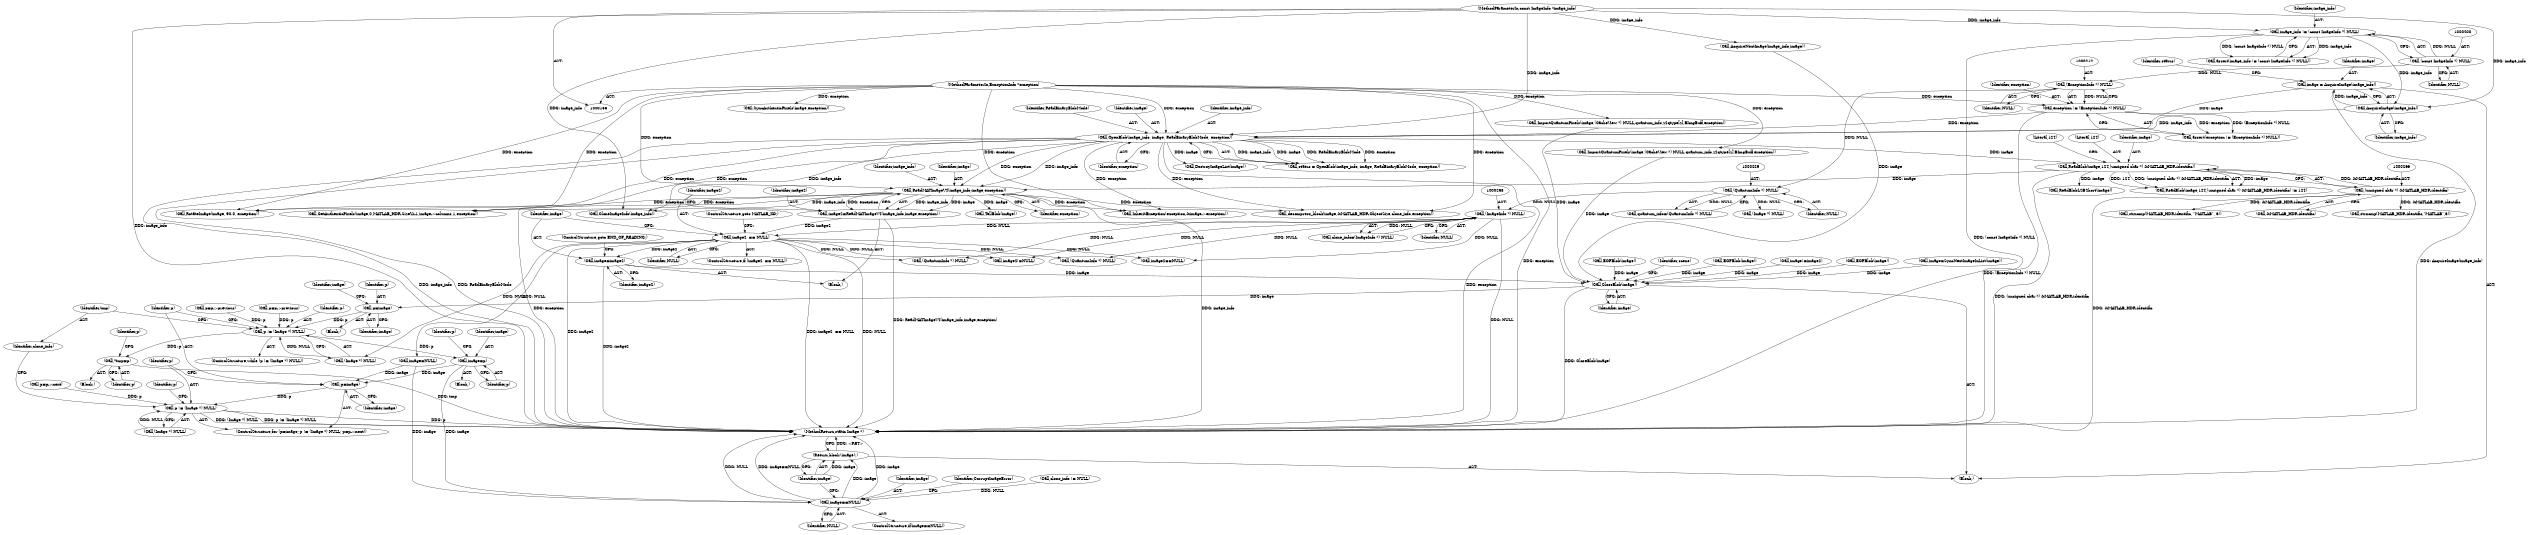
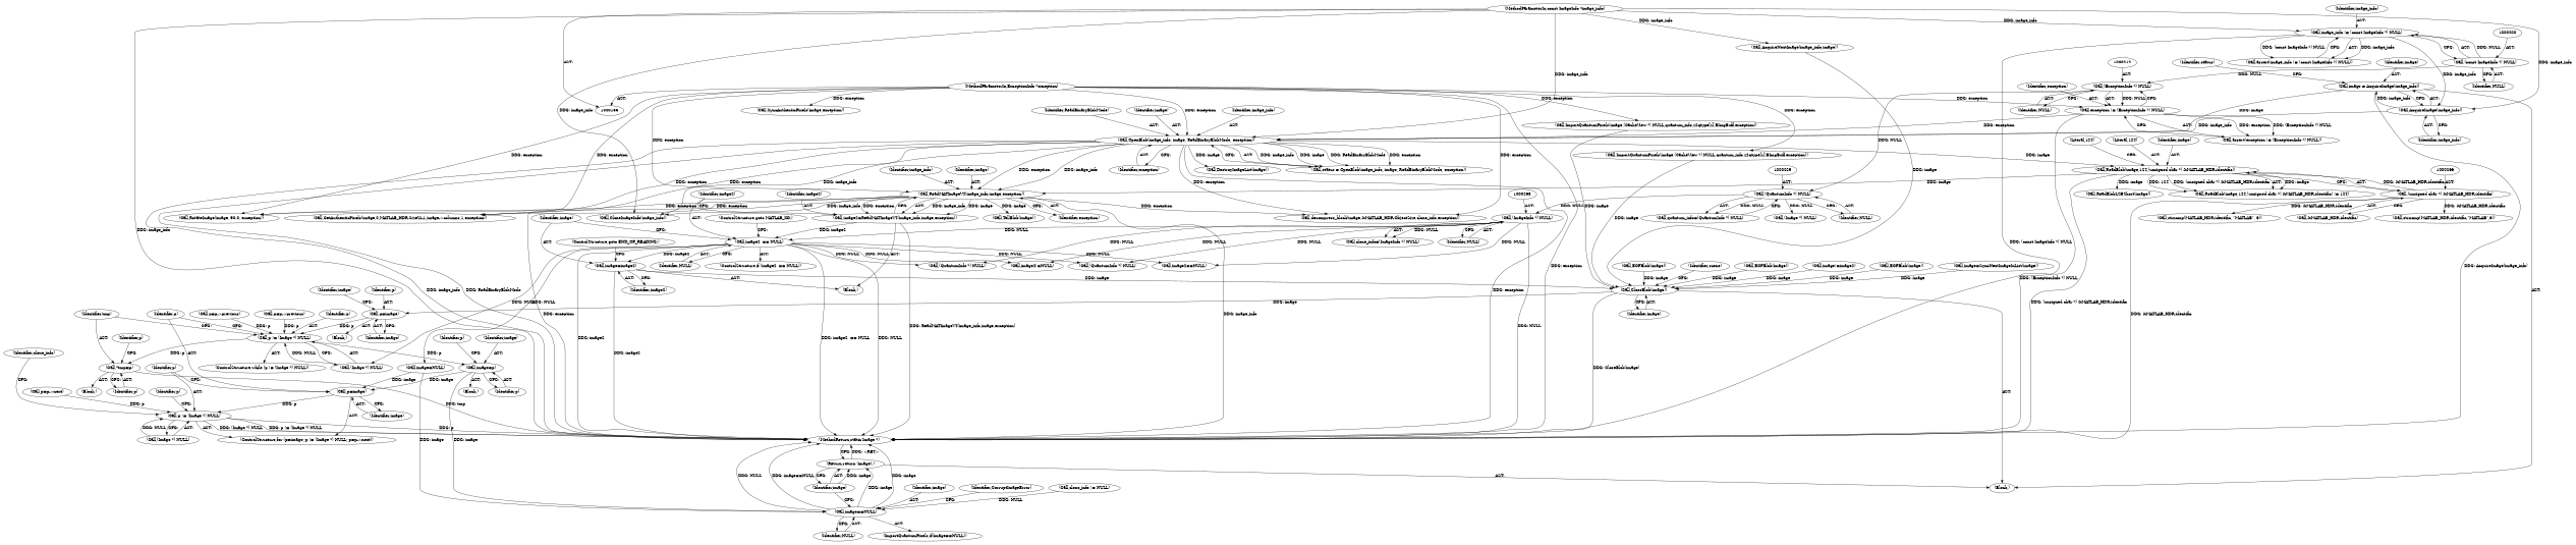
  digraph {
    n1 [label="(Call,image=image2)"]
    n2 [label="(Call,CloseBlob(image))"]
    n3 [label="(Identifier,image2)"]
    n4 [label="(MethodReturn,static Image *)"]
    n5 [label="(Block,)"]
    n6 [label="(Block,)"]
    n7 [label="(Call,p=image)"]
    n8 [label="(Identifier,image)"]
-   n9 [label="(Return,block (image);)"]
+   n9 [label="(Return,return (image);)"]
    n10 [label="(Call,image2  == NULL)"]
    n11 [label="(Call,image=NULL)"]
    n12 [label="(Call,(QuantumInfo *) NULL)"]
    n13 [label="(Call,image2==NULL)"]
    n14 [label="(Call,image2!=NULL)"]
    n15 [label="(Identifier,NULL)"]
    n16 [label="(Call,(QuantumInfo *) NULL)"]
    n17 [label="(ControlStructure,if (image2  == NULL))"]
    n18 [label="(Call,(Image *) NULL)"]
    n19 [label="(Call,p=image)"]
    n20 [label="(Call,image==NULL)"]
    n21 [label="(Call,p != (Image *) NULL)"]
    n22 [label="(Call,image2=ReadMATImageV4(image_info,image,exception))"]
    n23 [label="(Call,ReadMATImageV4(image_info,image,exception))"]
    n24 [label="(Call,CloneImageInfo(image_info))"]
-   n25 [label="(Call,InheritException(exception,&image->exception))"]
    n26 [label="(Identifier,exception)"]
    n27 [label="(Call,decompress_block(image,&MATLAB_HDR.ObjectSize,clone_info,exception))"]
    n28 [label="(Call,RotateImage(image, 90.0, exception))"]
    n29 [label="(Call,TellBlob(image))"]
    n30 [label="(Call,GetAuthenticPixels(image,0,MATLAB_HDR.SizeY-i-1,image->columns,1,exception))"]
    n31 [label="(Call,OpenBlob(image_info, image, ReadBinaryBlobMode, exception))"]
    n32 [label="(Call,ReadBlob(image,124,(unsigned char *) &MATLAB_HDR.identific))"]
    n33 [label="(Call,DestroyImageList(image))"]
    n34 [label="(Call,status = OpenBlob(image_info, image, ReadBinaryBlobMode, exception))"]
    n35 [label="(Identifier,exception)"]
    n36 [label="(Call,(unsigned char *) &MATLAB_HDR.identific)"]
    n37 [label="(Call,ReadBlobLSBShort(image))"]
    n38 [label="(Call,ReadBlob(image,124,(unsigned char *) &MATLAB_HDR.identific) != 124)"]
    n39 [label="(Call,AcquireImage(image_info))"]
    n40 [label="(Call,image = AcquireImage(image_info))"]
    n41 [label="(Identifier,image_info)"]
    n42 [label="(Call,image_info != (const ImageInfo *) NULL)"]
    n43 [label="(Call,(const ImageInfo *) NULL)"]
    n44 [label="(Call,assert(image_info != (const ImageInfo *) NULL))"]
    n45 [label="(Call,(ExceptionInfo *) NULL)"]
    n46 [label="(Identifier,NULL)"]
    n47 [label="(MethodParameterIn,const ImageInfo *image_info)"]
    n48 [label="(Call,AcquireNextImage(image_info,image))"]
    1000155
    n50 [label="(Call,exception != (ExceptionInfo *) NULL)"]
    n51 [label="(Call,(QuantumInfo *) NULL)"]
    n52 [label="(Identifier,NULL)"]
    n53 [label="(Call,assert(exception != (ExceptionInfo *) NULL))"]
    n54 [label="(MethodParameterIn,ExceptionInfo *exception)"]
    n55 [label="(Call,ImportQuantumPixels(image,(CacheView *) NULL,quantum_info,z2qtype[z],BImgBuff,exception))"]
    n56 [label="(Call,ImportQuantumPixels(image,(CacheView *) NULL,quantum_info,z2qtype[z],BImgBuff,exception))"]
    n57 [label="(Call,SyncAuthenticPixels(image,exception))"]
    n58 [label="(Call,(ImageInfo *) NULL)"]
    n59 [label="(Identifier,NULL)"]
    n60 [label="(Call,quantum_info=(QuantumInfo *) NULL)"]
    n61 [label="(Call,(Image *) NULL)"]
    n62 [label="(Call,strncmp(MATLAB_HDR.identific,\"MATLAB\",6))"]
    n63 [label="(Call,strncmp(MATLAB_HDR.identific, \"MATLAB\", 6))"]
    n64 [label="(Call,&MATLAB_HDR.identific)"]
    n65 [label="(Call,clone_info=(ImageInfo *) NULL)"]
    n66 [label="(Identifier,NULL)"]
    n67 [label="(Identifier,image)"]
    n68 [label="(Block,)"]
    n69 [label="(Call,*tmp=p)"]
    n70 [label="(Call,image=p)"]
    n71 [label="(ControlStructure,while (p != (Image *) NULL))"]
    n72 [label="(Block,)"]
    n73 [label="(Identifier,p)"]
    n74 [label="(Block,)"]
    n75 [label="(Identifier,p)"]
    n76 [label="(Call,p != (Image *) NULL)"]
    n77 [label="(ControlStructure,for (p=image; p != (Image *) NULL; p=p->next))"]
    n78 [label="(Identifier,image)"]
    n79 [label="(Identifier,NULL)"]
-   n80 [label="(ControlStructure,if(image==NULL))"]
+   n80 [label="(ImportQuantumPixels,if(image==NULL))"]
    n81 [label="(Call,(Image *) NULL)"]
    n82 [label="(Identifier,image)"]
    n83 [label="(Identifier,image)"]
    n84 [label="(Identifier,image_info)"]
    n85 [label="(ControlStructure,goto MATLAB_KO;)"]
    n86 [label="(Identifier,image2)"]
    n87 [label="(Identifier,image2)"]
    n88 [label="(Identifier,CorruptImageError)"]
    n89 [label="(Call,p=p->previous)"]
    n90 [label="(Literal,124)"]
    n91 [label="(Identifier,tmp)"]
    n92 [label="(Call,p=p->previous)"]
    n93 [label="(Identifier,image)"]
    n94 [label="(Identifier,image)"]
    n95 [label="(Identifier,p)"]
    n96 [label="(Identifier,status)"]
    n97 [label="(Identifier,p)"]
    n98 [label="(Identifier,image_info)"]
    n99 [label="(Call,clone_info != NULL)"]
    n100 [label="(Call,EOFBlob(image))"]
    n101 [label="(Identifier,p)"]
    n102 [label="(Identifier,image)"]
    n103 [label="(Identifier,p)"]
    n104 [label="(ControlStructure,goto END_OF_READING;)"]
    n105 [label="(Literal,124)"]
    n106 [label="(Identifier,scene)"]
    n107 [label="(Identifier,p)"]
    n108 [label="(Identifier,ReadBinaryBlobMode)"]
    n109 [label="(Call,EOFBlob(image))"]
    n110 [label="(Identifier,clone_info)"]
    n111 [label="(Identifier,image)"]
    n112 [label="(Identifier,image_info)"]
    n113 [label="(Identifier,image)"]
    n114 [label="(Identifier,exception)"]
    n115 [label="(Call,image!=image2)"]
    n116 [label="(Identifier,image)"]
    n117 [label="(Call,EOFBlob(image))"]
    n118 [label="(Identifier,p)"]
    n119 [label="(Call,p=p->next)"]
    n120 [label="(Identifier,image)"]
    n121 [label="(Call,image=SyncNextImageInList(image))"]
    n122 [label="(Identifier,p)"]
    1000200
    1000212
    1000266
    1000258
    1000229
    n1 -> n2 [label="DDG: image"]
    n1 -> n3 [label="CFG: "]
    n1 -> n4 [label="DDG: image2"]
    n1 -> n5 [label="AST: "]
    n2 -> n4 [label="DDG: CloseBlob(image)"]
    n2 -> n6 [label="AST: "]
    n2 -> n7 [label="DDG: image"]
    n2 -> n8 [label="CFG: "]
    n3 -> n1 [label="AST: "]
    n4 -> n9 [label="CFG: "]
    n7 -> n21 [label="DDG: p"]
    n7 -> n67 [label="CFG: "]
    n7 -> n68 [label="AST: "]
    n8 -> n2 [label="AST: "]
    n9 -> n4 [label="DDG: <RET>"]
    n9 -> n6 [label="AST: "]
    n9 -> n82 [label="CFG: "]
    n10 -> n1 [label="DDG: image2"]
    n10 -> n4 [label="DDG: image2  == NULL"]
    n10 -> n4 [label="DDG: NULL"]
    n10 -> n4 [label="DDG: image2"]
    n10 -> n11 [label="DDG: NULL"]
    n10 -> n12 [label="DDG: NULL"]
    n10 -> n13 [label="DDG: NULL"]
    n10 -> n14 [label="DDG: NULL"]
    n10 -> n15 [label="CFG: "]
    n10 -> n16 [label="DDG: NULL"]
    n10 -> n17 [label="AST: "]
    n10 -> n18 [label="DDG: NULL"]
    n11 -> n19 [label="DDG: image"]
    n11 -> n20 [label="DDG: image"]
    n15 -> n10 [label="AST: "]
    n18 -> n21 [label="AST: "]
    n18 -> n21 [label="DDG: NULL"]
    n19 -> n76 [label="DDG: p"]
    n19 -> n77 [label="AST: "]
    n19 -> n78 [label="CFG: "]
    n20 -> n4 [label="DDG: image"]
    n20 -> n4 [label="DDG: NULL"]
    n20 -> n4 [label="DDG: image==NULL"]
    n20 -> n9 [label="DDG: image"]
    n20 -> n79 [label="CFG: "]
    n20 -> n80 [label="AST: "]
    n21 -> n18 [label="CFG: "]
    n21 -> n69 [label="DDG: p"]
    n21 -> n70 [label="DDG: p"]
    n21 -> n71 [label="AST: "]
    n22 -> n4 [label="DDG: ReadMATImageV4(image_info,image,exception)"]
    n22 -> n5 [label="AST: "]
    n22 -> n10 [label="DDG: image2"]
    n22 -> n23 [label="CFG: "]
    n23 -> n4 [label="DDG: exception"]
    n23 -> n4 [label="DDG: image_info"]
    n23 -> n22 [label="AST: "]
    n23 -> n22 [label="DDG: image_info"]
    n23 -> n22 [label="DDG: image"]
    n23 -> n22 [label="DDG: exception"]
    n23 -> n24 [label="DDG: image_info"]
-   n23 -> n25 [label="DDG: exception"]
    n23 -> n26 [label="CFG: "]
    n23 -> n27 [label="DDG: exception"]
    n23 -> n28 [label="DDG: exception"]
    n23 -> n29 [label="DDG: image"]
    n23 -> n30 [label="DDG: exception"]
    n26 -> n23 [label="AST: "]
    n31 -> n4 [label="DDG: image_info"]
    n31 -> n4 [label="DDG: ReadBinaryBlobMode"]
    n31 -> n4 [label="DDG: exception"]
    n31 -> n23 [label="DDG: image_info"]
    n31 -> n23 [label="DDG: exception"]
    n31 -> n24 [label="DDG: image_info"]
-   n31 -> n25 [label="DDG: exception"]
    n31 -> n27 [label="DDG: exception"]
    n31 -> n28 [label="DDG: exception"]
    n31 -> n30 [label="DDG: exception"]
    n31 -> n32 [label="DDG: image"]
    n31 -> n33 [label="DDG: image"]
    n31 -> n34 [label="AST: "]
    n31 -> n34 [label="DDG: image_info"]
    n31 -> n34 [label="DDG: image"]
    n31 -> n34 [label="DDG: ReadBinaryBlobMode"]
    n31 -> n34 [label="DDG: exception"]
    n31 -> n35 [label="CFG: "]
    n32 -> n4 [label="DDG: (unsigned char *) &MATLAB_HDR.identific"]
    n32 -> n23 [label="DDG: image"]
    n32 -> n36 [label="CFG: "]
    n32 -> n37 [label="DDG: image"]
    n32 -> n38 [label="AST: "]
    n32 -> n38 [label="DDG: image"]
    n32 -> n38 [label="DDG: 124"]
    n32 -> n38 [label="DDG: (unsigned char *) &MATLAB_HDR.identific"]
    n34 -> n31 [label="CFG: "]
    n35 -> n31 [label="AST: "]
    n36 -> n4 [label="DDG: &MATLAB_HDR.identific"]
    n36 -> n32 [label="AST: "]
    n36 -> n32 [label="DDG: &MATLAB_HDR.identific"]
    n36 -> n62 [label="DDG: &MATLAB_HDR.identific"]
    n36 -> n63 [label="DDG: &MATLAB_HDR.identific"]
    n36 -> n64 [label="CFG: "]
    n39 -> n31 [label="DDG: image_info"]
    n39 -> n40 [label="AST: "]
    n39 -> n40 [label="DDG: image_info"]
    n39 -> n41 [label="CFG: "]
    n40 -> n4 [label="DDG: AcquireImage(image_info)"]
    n40 -> n6 [label="AST: "]
    n40 -> n31 [label="DDG: image"]
    n40 -> n39 [label="CFG: "]
    n41 -> n39 [label="AST: "]
    n42 -> n4 [label="DDG: (const ImageInfo *) NULL"]
    n42 -> n39 [label="DDG: image_info"]
    n42 -> n43 [label="CFG: "]
    n42 -> n44 [label="AST: "]
    n42 -> n44 [label="DDG: image_info"]
    n42 -> n44 [label="DDG: (const ImageInfo *) NULL"]
    n43 -> n42 [label="AST: "]
    n43 -> n42 [label="DDG: NULL"]
    n43 -> n45 [label="DDG: NULL"]
    n43 -> n46 [label="CFG: "]
    n44 -> n42 [label="CFG: "]
    n45 -> n50 [label="AST: "]
    n45 -> n50 [label="DDG: NULL"]
    n45 -> n51 [label="DDG: NULL"]
    n45 -> n52 [label="CFG: "]
    n46 -> n43 [label="AST: "]
    n47 -> n4 [label="DDG: image_info"]
    n47 -> n24 [label="DDG: image_info"]
    n47 -> n31 [label="DDG: image_info"]
    n47 -> n39 [label="DDG: image_info"]
    n47 -> n42 [label="DDG: image_info"]
    n47 -> n48 [label="DDG: image_info"]
    n47 -> 1000155 [label="AST: "]
    n48 -> n2 [label="DDG: image"]
    n50 -> n4 [label="DDG: (ExceptionInfo *) NULL"]
    n50 -> n31 [label="DDG: exception"]
    n50 -> n45 [label="CFG: "]
    n50 -> n53 [label="AST: "]
    n50 -> n53 [label="DDG: exception"]
    n50 -> n53 [label="DDG: (ExceptionInfo *) NULL"]
    n51 -> n58 [label="DDG: NULL"]
    n51 -> n59 [label="CFG: "]
    n51 -> n60 [label="AST: "]
    n51 -> n60 [label="DDG: NULL"]
    n51 -> n61 [label="DDG: NULL"]
    n52 -> n45 [label="AST: "]
    n53 -> n50 [label="CFG: "]
    n54 -> n4 [label="DDG: exception"]
    n54 -> n23 [label="DDG: exception"]
-   n54 -> n25 [label="DDG: exception"]
    n54 -> n27 [label="DDG: exception"]
    n54 -> n28 [label="DDG: exception"]
    n54 -> n30 [label="DDG: exception"]
    n54 -> n31 [label="DDG: exception"]
    n54 -> 1000155 [label="AST: "]
    n54 -> n50 [label="DDG: exception"]
    n54 -> n55 [label="DDG: exception"]
    n54 -> n56 [label="DDG: exception"]
    n54 -> n57 [label="DDG: exception"]
    n55 -> n2 [label="DDG: image"]
    n56 -> n2 [label="DDG: image"]
    n58 -> n4 [label="DDG: NULL"]
    n58 -> n10 [label="DDG: NULL"]
    n58 -> n12 [label="DDG: NULL"]
    n58 -> n13 [label="DDG: NULL"]
    n58 -> n14 [label="DDG: NULL"]
    n58 -> n16 [label="DDG: NULL"]
    n58 -> n65 [label="AST: "]
    n58 -> n65 [label="DDG: NULL"]
    n58 -> n66 [label="CFG: "]
    n59 -> n51 [label="AST: "]
    n60 -> n51 [label="CFG: "]
    n64 -> n36 [label="AST: "]
-   n65 -> n58 [label="CFG: "]
    n66 -> n58 [label="AST: "]
    n67 -> n7 [label="AST: "]
    n69 -> n4 [label="DDG: tmp"]
    n69 -> n72 [label="AST: "]
    n69 -> n73 [label="CFG: "]
    n70 -> n19 [label="DDG: image"]
    n70 -> n20 [label="DDG: image"]
    n70 -> n74 [label="AST: "]
    n70 -> n75 [label="CFG: "]
    n73 -> n69 [label="AST: "]
    n75 -> n70 [label="AST: "]
    n76 -> n4 [label="DDG: (Image *) NULL"]
    n76 -> n4 [label="DDG: p != (Image *) NULL"]
    n76 -> n4 [label="DDG: p"]
    n76 -> n77 [label="AST: "]
    n76 -> n81 [label="CFG: "]
    n78 -> n19 [label="AST: "]
    n79 -> n20 [label="AST: "]
    n81 -> n76 [label="AST: "]
    n81 -> n76 [label="DDG: NULL"]
    n82 -> n9 [label="AST: "]
    n82 -> n9 [label="DDG: image"]
    n82 -> n20 [label="CFG: "]
    n83 -> n20 [label="AST: "]
    n84 -> n23 [label="AST: "]
    n85 -> n10 [label="CFG: "]
    n86 -> n22 [label="AST: "]
    n87 -> n10 [label="AST: "]
    n87 -> n22 [label="CFG: "]
    n88 -> n20 [label="CFG: "]
    n89 -> n21 [label="DDG: p"]
    n90 -> n32 [label="CFG: "]
    n91 -> n21 [label="CFG: "]
-   n91 -> n110 [label="AST: "]
+   n91 -> n69 [label="AST: "]
    n92 -> n21 [label="DDG: p"]
    n93 -> n40 [label="AST: "]
    n94 -> n1 [label="AST: "]
    n94 -> n10 [label="CFG: "]
    n95 -> n70 [label="CFG: "]
    n96 -> n40 [label="CFG: "]
    n97 -> n69 [label="CFG: "]
    n98 -> n31 [label="AST: "]
    n99 -> n20 [label="DDG: NULL"]
    n100 -> n2 [label="DDG: image"]
    n101 -> n7 [label="AST: "]
    n102 -> n7 [label="CFG: "]
    n103 -> n19 [label="AST: "]
    n103 -> n21 [label="CFG: "]
    n104 -> n1 [label="CFG: "]
    n105 -> n32 [label="AST: "]
    n106 -> n2 [label="CFG: "]
    n107 -> n19 [label="CFG: "]
    n107 -> n76 [label="AST: "]
    n108 -> n31 [label="AST: "]
    n109 -> n2 [label="DDG: image"]
    n110 -> n76 [label="CFG: "]
    n111 -> n32 [label="AST: "]
    n112 -> n42 [label="AST: "]
    n113 -> n31 [label="AST: "]
    n114 -> n50 [label="AST: "]
    n115 -> n2 [label="DDG: image"]
    n116 -> n70 [label="AST: "]
    n117 -> n2 [label="DDG: image"]
    n118 -> n21 [label="AST: "]
    n119 -> n76 [label="DDG: p"]
    n120 -> n23 [label="AST: "]
    n121 -> n2 [label="DDG: image"]
    n122 -> n76 [label="CFG: "]
    1000200 -> n43 [label="AST: "]
    1000212 -> n45 [label="AST: "]
    1000266 -> n36 [label="AST: "]
    1000258 -> n58 [label="AST: "]
    1000229 -> n51 [label="AST: "]
  }
